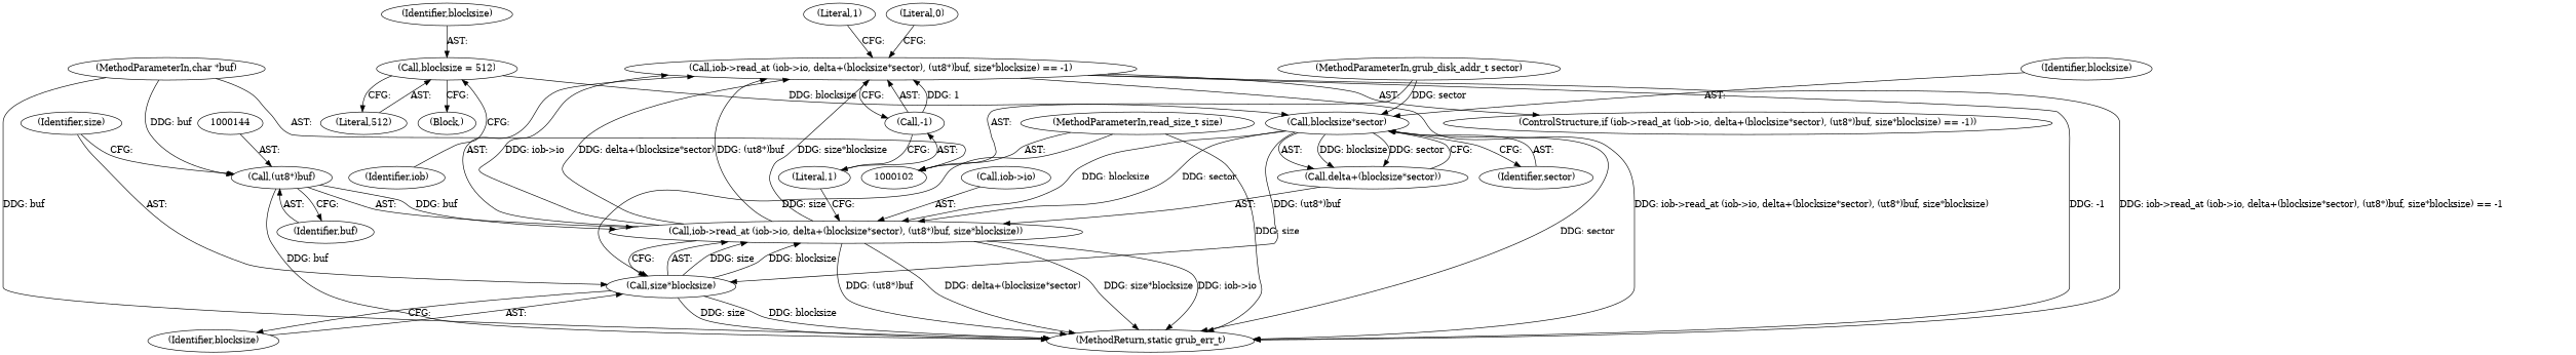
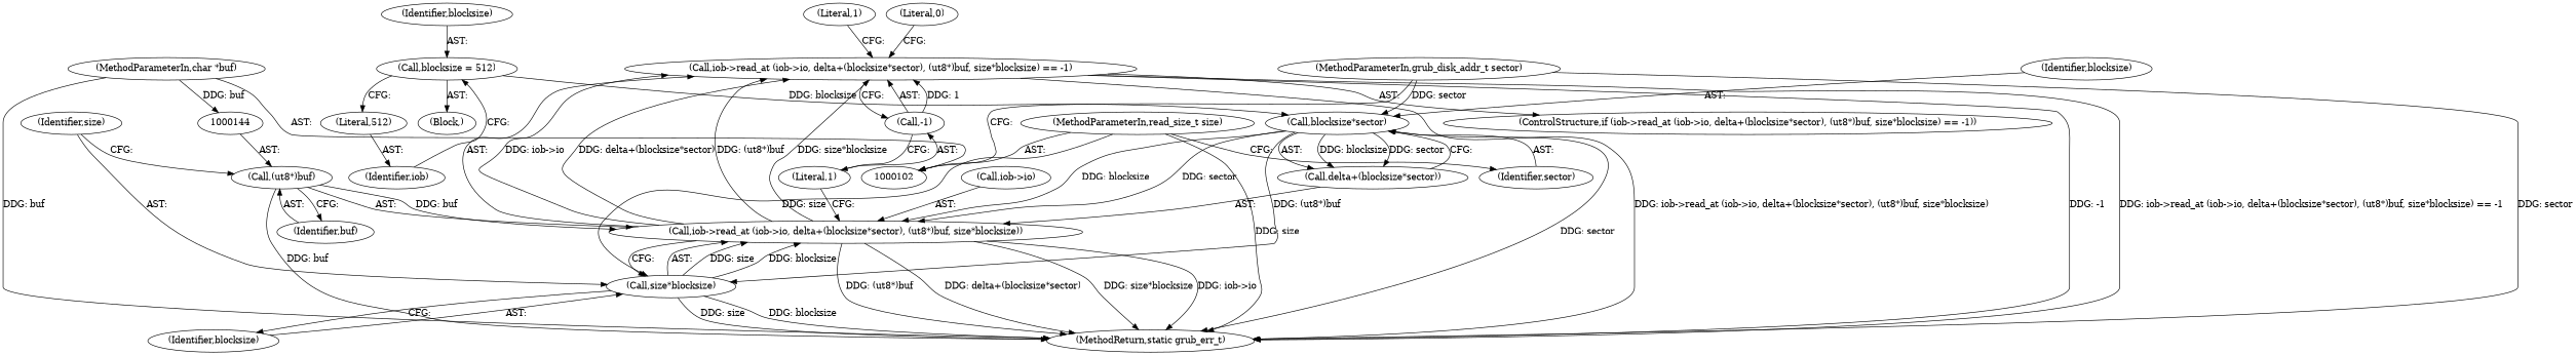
  digraph {
    n1 [label="(Call,iob->read_at (iob->io, delta+(blocksize*sector), (ut8*)buf, size*blocksize) == -1)"]
    n2 [label="(Call,-1)"]
    n3 [label="(ControlStructure,if (iob->read_at (iob->io, delta+(blocksize*sector), (ut8*)buf, size*blocksize) == -1))"]
    n4 [label="(MethodReturn,static grub_err_t)"]
    n5 [label="(Literal,1)"]
    n6 [label="(Call,iob->read_at (iob->io, delta+(blocksize*sector), (ut8*)buf, size*blocksize))"]
    n7 [label="(Call,size*blocksize)"]
    n8 [label="(Identifier,blocksize)"]
    n9 [label="(Call,blocksize*sector)"]
    n10 [label="(Identifier,sector)"]
    n11 [label="(Call,delta+(blocksize*sector))"]
    n12 [label="(Call,blocksize = 512)"]
    n13 [label="(Literal,512)"]
    n14 [label="(Block,)"]
    n15 [label="(MethodParameterIn,grub_disk_addr_t sector)"]
    1000102
    n17 [label="(Call,(ut8*)buf)"]
    n18 [label="(Identifier,buf)"]
    n19 [label="(MethodParameterIn,char *buf)"]
    n20 [label="(MethodParameterIn,read_size_t size)"]
    n21 [label="(Literal,0)"]
    n22 [label="(Identifier,size)"]
    n23 [label="(Identifier,iob)"]
    n24 [label="(Literal,1)"]
    n25 [label="(Call,iob->io)"]
    n26 [label="(Identifier,blocksize)"]
    n27 [label="(Identifier,blocksize)"]
    1000144
    n1 -> n2 [label="CFG: "]
    n1 -> n3 [label="AST: "]
    n1 -> n4 [label="DDG: iob->read_at (iob->io, delta+(blocksize*sector), (ut8*)buf, size*blocksize)"]
    n1 -> n4 [label="DDG: -1"]
    n1 -> n4 [label="DDG: iob->read_at (iob->io, delta+(blocksize*sector), (ut8*)buf, size*blocksize) == -1"]
    n2 -> n1 [label="AST: "]
    n2 -> n1 [label="DDG: 1"]
    n2 -> n5 [label="CFG: "]
    n5 -> n2 [label="AST: "]
    n5 -> n6 [label="CFG: "]
    n6 -> n1 [label="AST: "]
    n6 -> n1 [label="DDG: iob->io"]
    n6 -> n1 [label="DDG: delta+(blocksize*sector)"]
    n6 -> n1 [label="DDG: (ut8*)buf"]
    n6 -> n1 [label="DDG: size*blocksize"]
    n6 -> n4 [label="DDG: delta+(blocksize*sector)"]
    n6 -> n4 [label="DDG: size*blocksize"]
    n6 -> n4 [label="DDG: iob->io"]
    n6 -> n4 [label="DDG: (ut8*)buf"]
    n6 -> n7 [label="CFG: "]
    n7 -> n4 [label="DDG: size"]
    n7 -> n4 [label="DDG: blocksize"]
    n7 -> n6 [label="AST: "]
    n7 -> n6 [label="DDG: size"]
    n7 -> n6 [label="DDG: blocksize"]
    n7 -> n8 [label="CFG: "]
    n8 -> n7 [label="AST: "]
    n9 -> n4 [label="DDG: sector"]
    n9 -> n6 [label="DDG: blocksize"]
    n9 -> n6 [label="DDG: sector"]
    n9 -> n7 [label="DDG: (ut8*)buf"]
-   n9 -> n10 [label="CFG: "]
+   n20 -> n10 [label="CFG: "]
    n9 -> n11 [label="AST: "]
    n9 -> n11 [label="DDG: blocksize"]
    n9 -> n11 [label="DDG: sector"]
    n10 -> n9 [label="AST: "]
    n11 -> n6 [label="AST: "]
    n11 -> n9 [label="CFG: "]
    n12 -> n9 [label="DDG: blocksize"]
    n12 -> n13 [label="CFG: "]
-   n12 -> n14 [label="CFG: "]
-   n13 -> n12 [label="AST: "]
+   n12 -> n14 [label="AST: "]
+   n13 -> n23 [label="AST: "]
+   n15 -> n4 [label="DDG: sector"]
    n15 -> n9 [label="DDG: sector"]
-   n15 -> 1000102 [label="AST: "]
+   n15 -> 1000102 [label="CFG: "]
    n17 -> n4 [label="DDG: buf"]
    n17 -> n6 [label="AST: "]
    n17 -> n6 [label="DDG: buf"]
    n17 -> n18 [label="CFG: "]
    n18 -> n17 [label="AST: "]
    n19 -> n4 [label="DDG: buf"]
    n19 -> 1000102 [label="AST: "]
-   n19 -> n17 [label="DDG: buf"]
+   n19 -> 1000144 [label="DDG: buf"]
    n20 -> n4 [label="DDG: size"]
    n20 -> n7 [label="DDG: size"]
    n20 -> 1000102 [label="AST: "]
    n21 -> n1 [label="CFG: "]
    n22 -> n7 [label="AST: "]
    n22 -> n17 [label="CFG: "]
    n23 -> n12 [label="CFG: "]
    n24 -> n1 [label="CFG: "]
    n25 -> n6 [label="AST: "]
    n26 -> n12 [label="AST: "]
    n27 -> n9 [label="AST: "]
    1000144 -> n17 [label="AST: "]
  }
